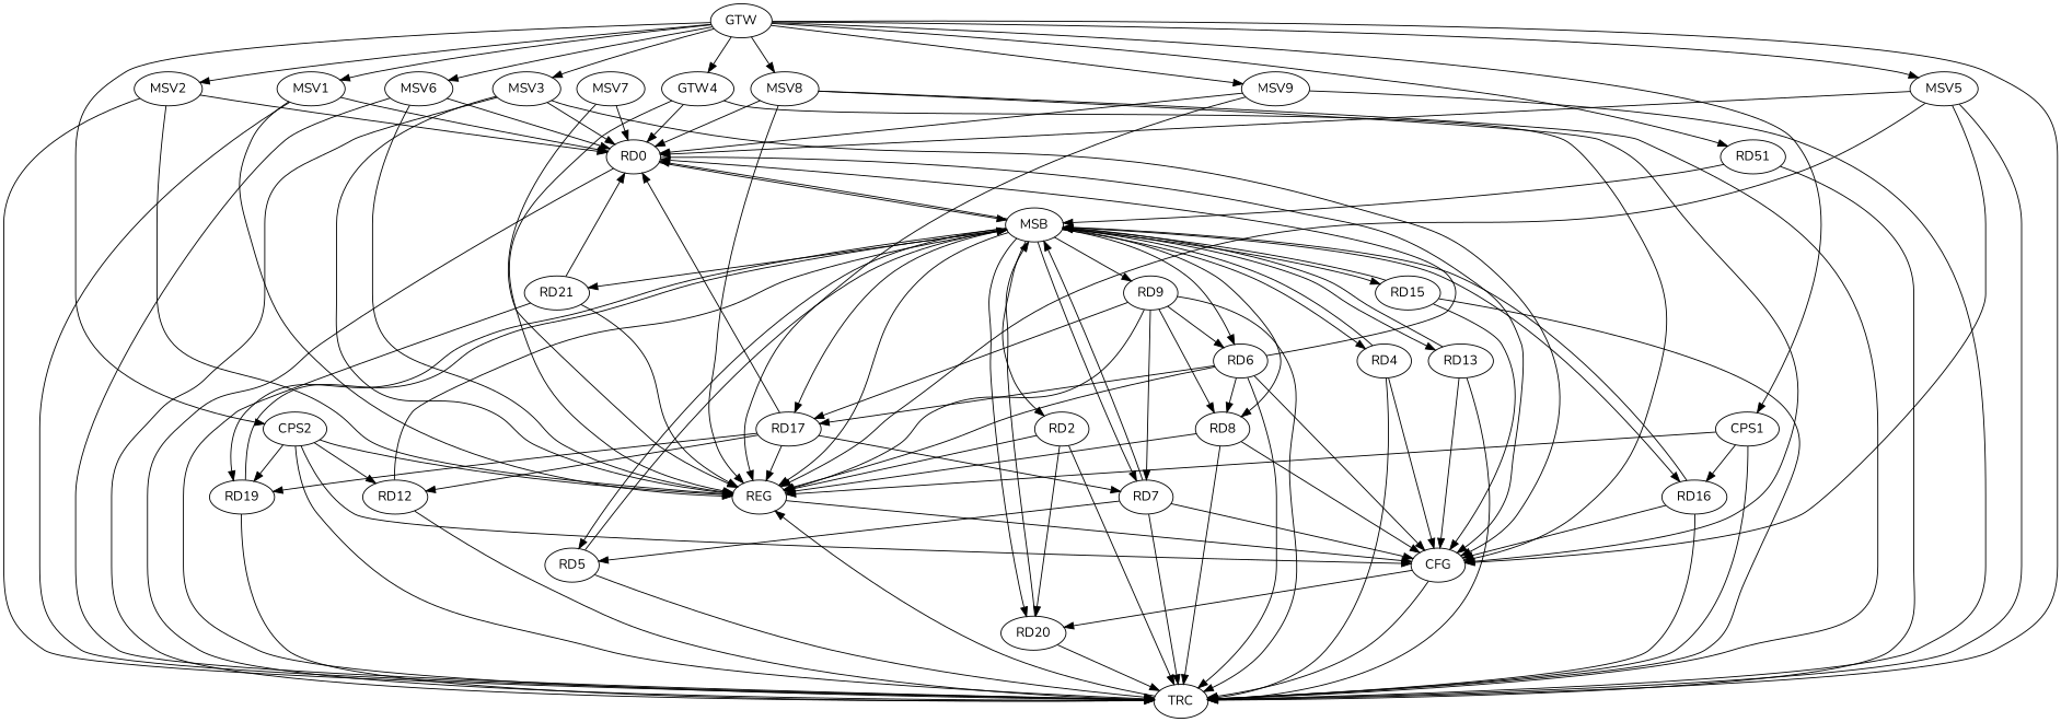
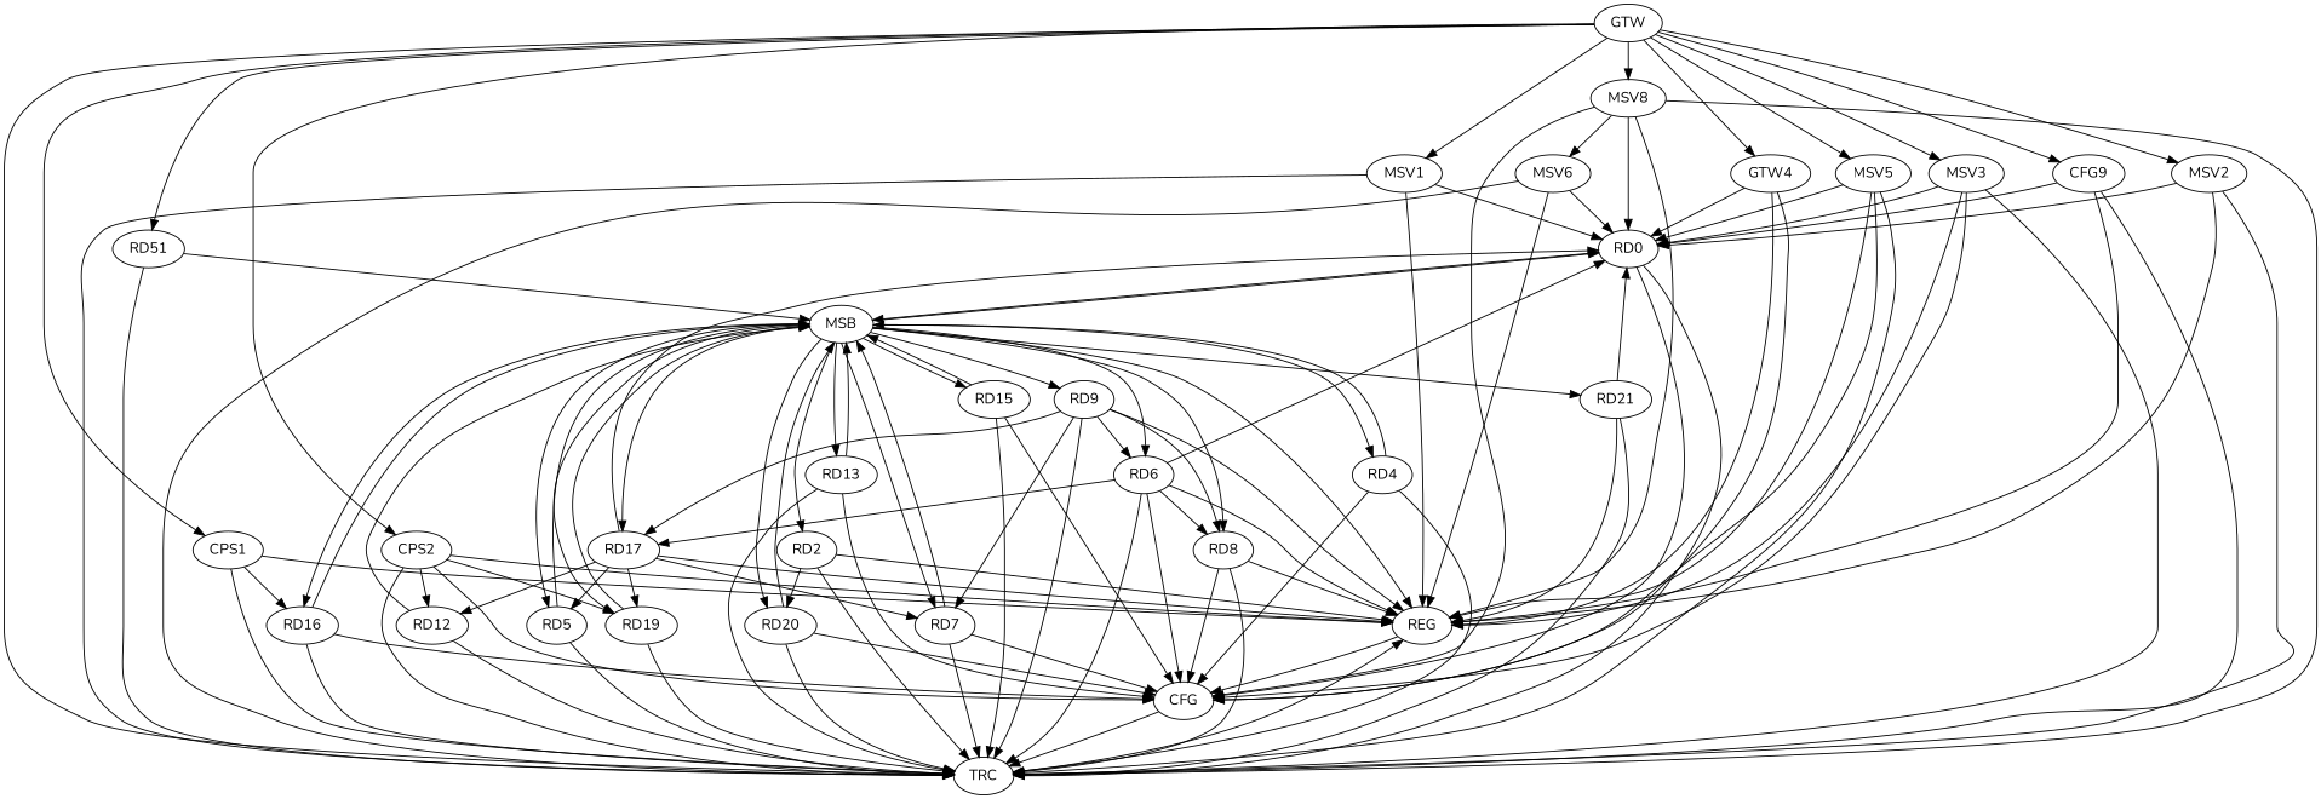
  strict digraph {
    fontname=Nunito
    node [fontname=Nunito]
    edge [fontname=Nunito]
    n1 [label=RD0]
    n2 [label=MSB]
    n3 [label=CFG]
    n4 [label=TRC]
    n5 [label=RD2]
    n6 [label=RD20]
    n7 [label=REG]
    n8 [label=RD4]
    n9 [label=RD5]
    n10 [label=RD6]
    n11 [label=RD8]
    n12 [label=RD17]
    n13 [label=RD7]
    n14 [label=RD9]
    n15 [label=RD13]
    n16 [label=RD15]
    n17 [label=RD16]
    n18 [label=RD19]
    n19 [label=RD21]
    n20 [label=RD12]
    n21 [label=RD51]
    n22 [label=CPS1]
    n23 [label=CPS2]
    n24 [label=GTW]
    n25 [label=MSV1]
    n26 [label=MSV2]
    n27 [label=MSV3]
    n28 [label=GTW4]
    n29 [label=MSV5]
    n30 [label=MSV6]
    n31 [label=MSV8]
-   n32 [label=MSV9]
-   n33 [label=MSV7]
+   n32 [label=CFG9]
    n1 -> n2
    n1 -> n3
    n1 -> n4
    n2 -> n1
    n2 -> n5
    n2 -> n6
    n2 -> n7
    n2 -> n8
    n2 -> n9
    n2 -> n10
    n2 -> n11
    n2 -> n12
    n2 -> n13
    n2 -> n14
    n2 -> n15
    n2 -> n16
    n2 -> n17
    n2 -> n18
    n2 -> n19
    n3 -> n4
    n4 -> n7
    n5 -> n4
    n5 -> n6
    n5 -> n7
    n6 -> n2
-   n3 -> n6
+   n6 -> n3
    n6 -> n4
    n7 -> n3
    n8 -> n2
    n8 -> n3
    n8 -> n4
    n9 -> n2
    n9 -> n4
    n10 -> n1
    n10 -> n3
    n10 -> n4
    n10 -> n7
    n10 -> n11
    n10 -> n12
    n11 -> n3
    n11 -> n4
    n11 -> n7
    n12 -> n1
    n12 -> n7
-   n13 -> n9
+   n12 -> n9
    n12 -> n13
    n12 -> n18
    n12 -> n20
    n13 -> n2
    n13 -> n3
    n13 -> n4
    n14 -> n4
    n14 -> n7
    n14 -> n10
    n14 -> n11
    n14 -> n12
    n14 -> n13
    n15 -> n2
    n15 -> n3
    n15 -> n4
    n16 -> n2
    n16 -> n3
    n16 -> n4
    n17 -> n2
    n17 -> n3
    n17 -> n4
    n18 -> n2
    n18 -> n4
    n19 -> n1
    n19 -> n4
    n19 -> n7
    n20 -> n2
    n20 -> n4
    n21 -> n2
    n21 -> n4
    n22 -> n4
    n22 -> n7
    n22 -> n17
    n23 -> n3
    n23 -> n4
    n23 -> n7
    n23 -> n18
    n23 -> n20
    n24 -> n4
    n24 -> n21
    n24 -> n22
    n24 -> n23
    n24 -> n25
    n24 -> n26
    n24 -> n27
    n24 -> n28
    n24 -> n29
-   n24 -> n30
+   n31 -> n30
    n24 -> n31
    n24 -> n32
    n25 -> n1
    n25 -> n4
    n25 -> n7
    n26 -> n1
    n26 -> n4
    n26 -> n7
    n27 -> n1
    n27 -> n3
    n27 -> n4
    n27 -> n7
    n28 -> n1
    n28 -> n3
    n28 -> n7
    n29 -> n1
    n29 -> n3
    n29 -> n4
    n29 -> n7
    n30 -> n1
    n30 -> n4
    n30 -> n7
    n31 -> n1
    n31 -> n3
    n31 -> n4
    n31 -> n7
    n32 -> n1
    n32 -> n4
    n32 -> n7
-   n33 -> n1
-   n33 -> n7
  }
